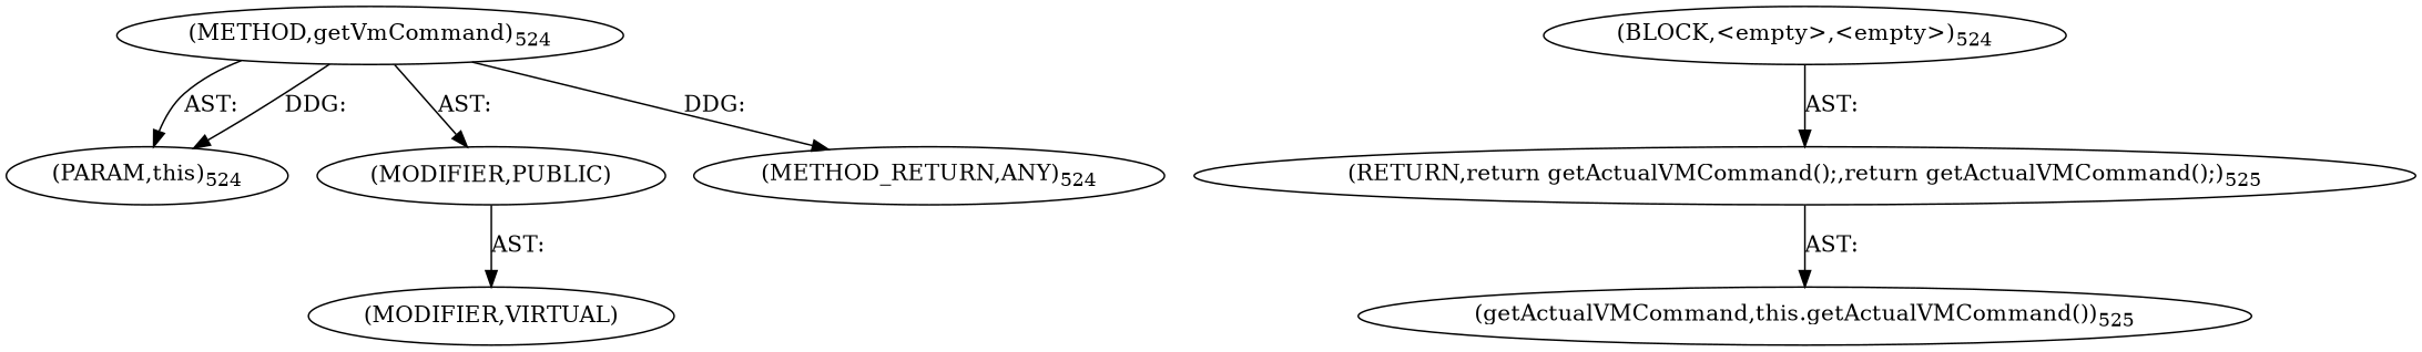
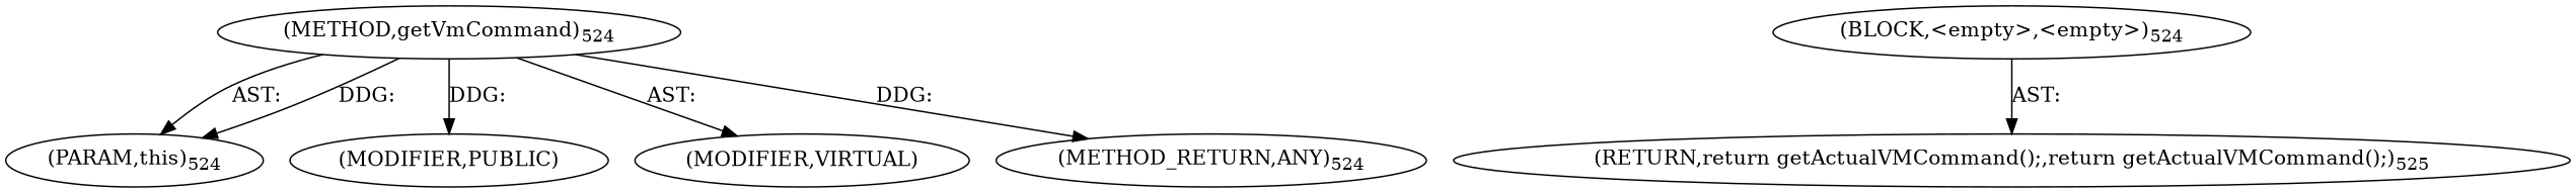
  digraph {
    n1 [label=<(METHOD,getVmCommand)<SUB>524</SUB>>]
    n2 [label=<(PARAM,this)<SUB>524</SUB>>]
    n3 [label=<(MODIFIER,PUBLIC)>]
    n4 [label=<(MODIFIER,VIRTUAL)>]
    n5 [label=<(METHOD_RETURN,ANY)<SUB>524</SUB>>]
    n6 [label=<(BLOCK,&lt;empty&gt;,&lt;empty&gt;)<SUB>524</SUB>>]
    n7 [label=<(RETURN,return getActualVMCommand();,return getActualVMCommand();)<SUB>525</SUB>>]
-   n8 [label=<(getActualVMCommand,this.getActualVMCommand())<SUB>525</SUB>>]
    n1 -> n2 [label="AST: "]
    n1 -> n2 [label="DDG: "]
-   n1 -> n3 [label="AST: "]
-   n3 -> n4 [label="AST: "]
+   n1 -> n3 [label="DDG: "]
+   n1 -> n4 [label="AST: "]
    n1 -> n5 [label="DDG: "]
    n6 -> n7 [label="AST: "]
-   n7 -> n8 [label="AST: "]
  }
